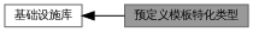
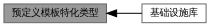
  digraph {
    rankdir=LR
    node [fontname=Helvetica fontsize=10 shape=box style=filled]
    n1 [color=grey40 fillcolor=white height=0.2 label="基础设施库" width=0.4]
    n2 [color=gray40 fillcolor=grey60 fontcolor=black height=0.2 label="预定义模板特化类型" width=0.4]
-   n1 -> n2 [dir=back fontname=Helvetica fontsize=10 labelfontname=Helvetica labelfontsize=10 shape=plaintext style=solid]
+   n2 -> n1 [dir=back fontname=Helvetica fontsize=10 labelfontname=Helvetica labelfontsize=10 shape=plaintext style=solid]
  }
